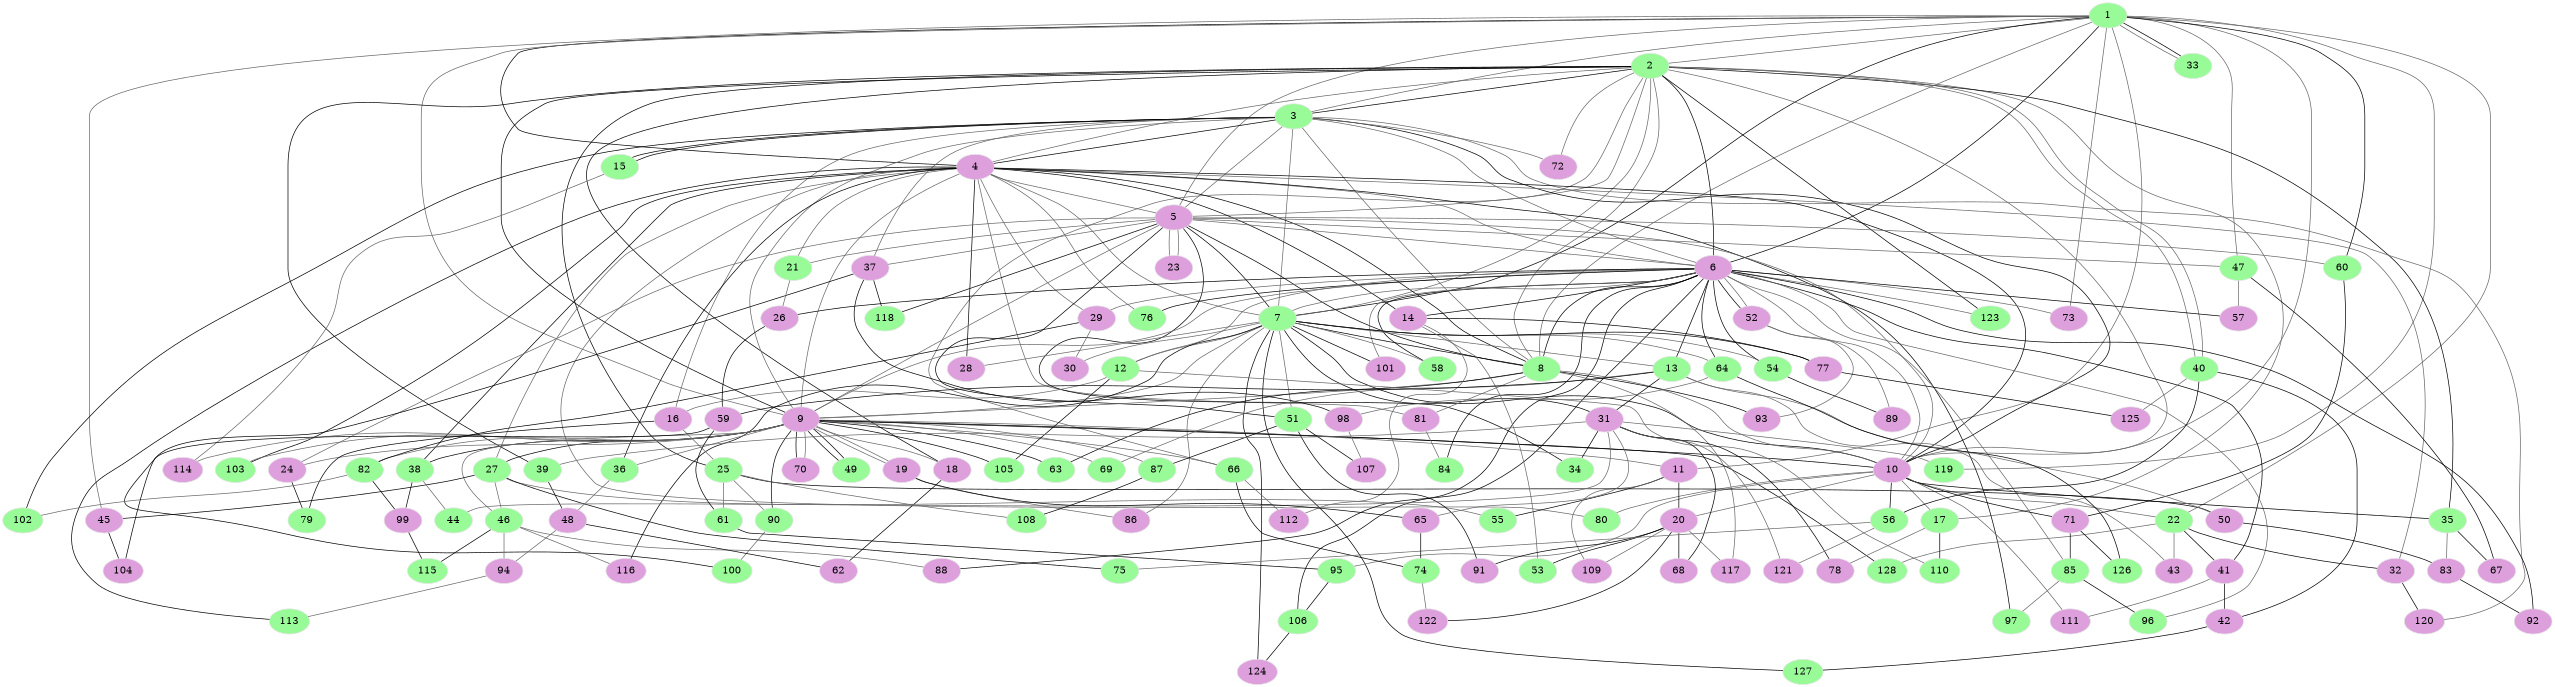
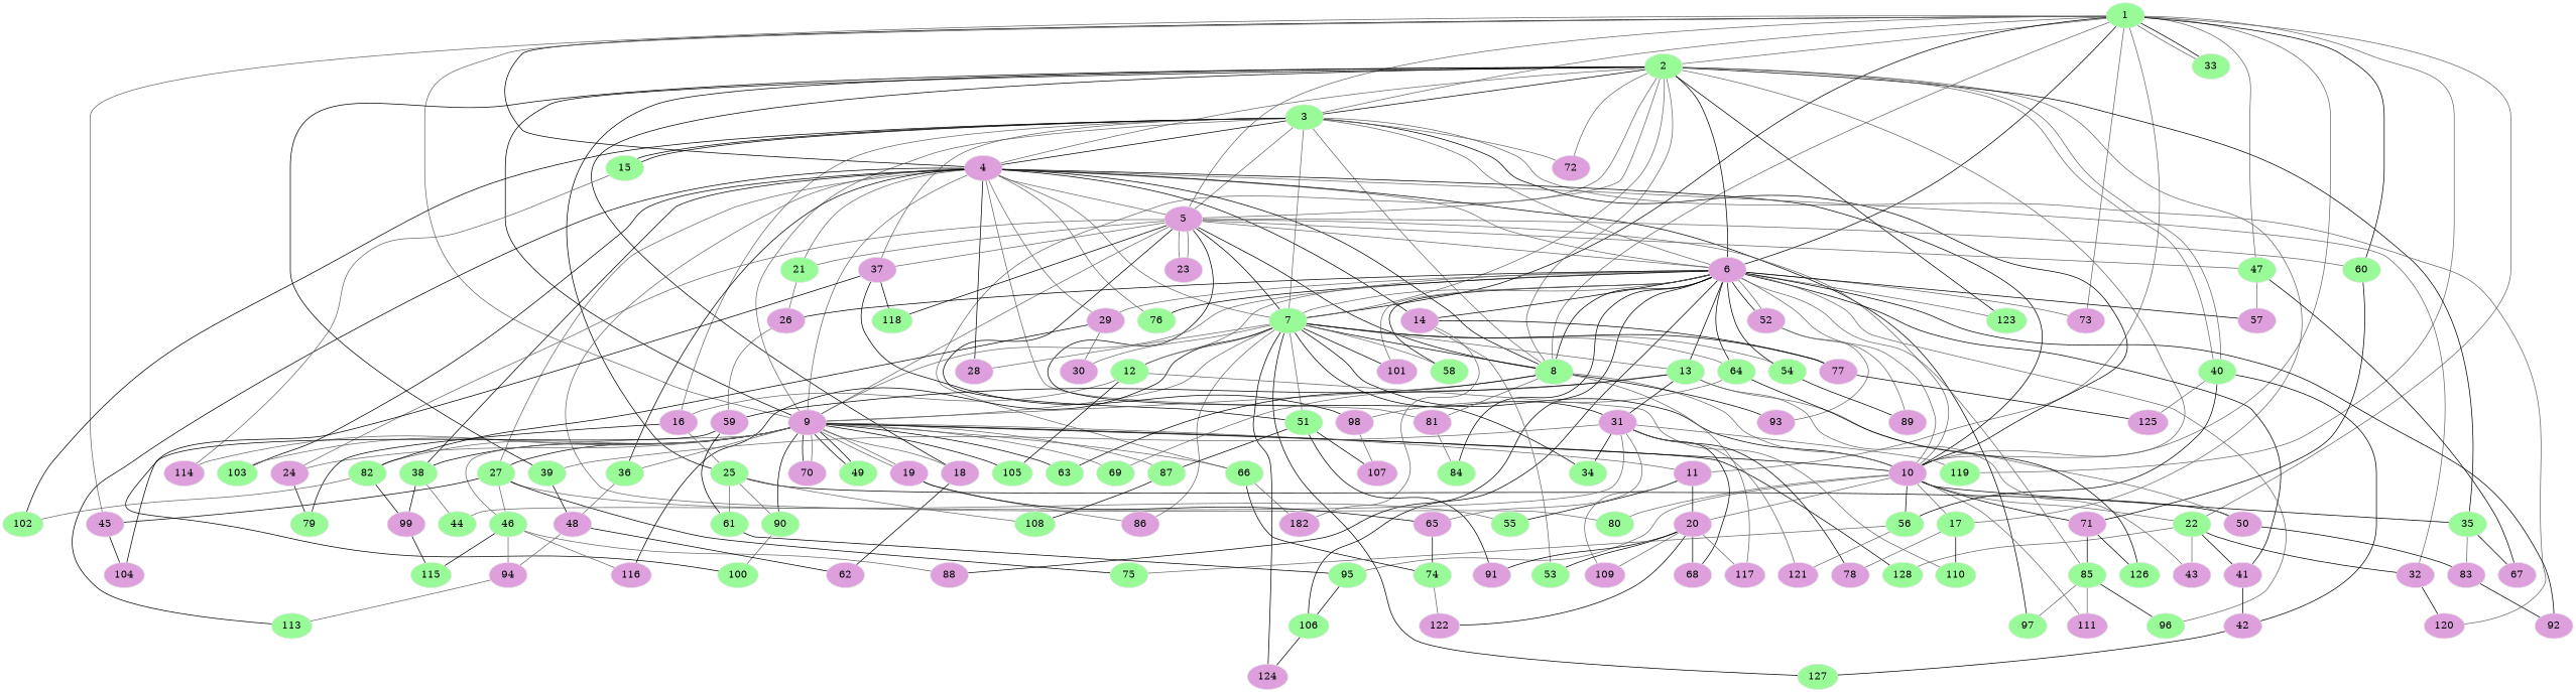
  graph {
    node [color=gray90 fillcolor=palegreen style=filled]
    edge [color=gray40]
    1
    2
    3
    4 [fillcolor=plum]
    5 [fillcolor=plum]
    6 [fillcolor=plum]
    7
    8
    9 [fillcolor=plum]
    10 [fillcolor=plum]
    11 [fillcolor=plum]
    22
    33
    45 [fillcolor=plum]
    47
    60
    73 [fillcolor=plum]
    119
    17
    18 [fillcolor=plum]
    25
    35
    39
    40
    66
    72 [fillcolor=plum]
    123
    15
    16 [fillcolor=plum]
    37 [fillcolor=plum]
    102
    120 [fillcolor=plum]
    14 [fillcolor=plum]
    21
    27
    28 [fillcolor=plum]
    29 [fillcolor=plum]
    32 [fillcolor=plum]
    36
    38
    76
    80
    81 [fillcolor=plum]
    97
    103
    113
    23 [fillcolor=plum]
    24 [fillcolor=plum]
    34
    51
    118
    12
    13
    26 [fillcolor=plum]
    41 [fillcolor=plum]
    52 [fillcolor=plum]
    54
    57 [fillcolor=plum]
    58
    64
    84
    85
    88 [fillcolor=plum]
    92 [fillcolor=plum]
    96
    101 [fillcolor=plum]
    106
    30 [fillcolor=plum]
    31 [fillcolor=plum]
    77 [fillcolor=plum]
    86 [fillcolor=plum]
    116 [fillcolor=plum]
    124 [fillcolor=plum]
    127
    63
    93 [fillcolor=plum]
    117 [fillcolor=plum]
    19 [fillcolor=plum]
    46
    49
    69
    70 [fillcolor=plum]
    82
    87
    90
    105
    114 [fillcolor=plum]
    128
    20 [fillcolor=plum]
    56
    71 [fillcolor=plum]
    95
    111 [fillcolor=plum]
    55
    109 [fillcolor=plum]
    43 [fillcolor=plum]
    104 [fillcolor=plum]
    67 [fillcolor=plum]
    110
    78 [fillcolor=plum]
    62 [fillcolor=plum]
    50 [fillcolor=plum]
    61
    108
    83 [fillcolor=plum]
    48 [fillcolor=plum]
    42 [fillcolor=plum]
    125 [fillcolor=plum]
-   112 [fillcolor=plum]
+   112 [fillcolor=plum label=182]
    74
    79
    98 [fillcolor=plum]
    100
    53
    75
    44
    99 [fillcolor=plum]
    91 [fillcolor=plum]
    107 [fillcolor=plum]
    59 [fillcolor=plum]
    89 [fillcolor=plum]
    126
    65 [fillcolor=plum]
    68 [fillcolor=plum]
    121 [fillcolor=plum]
    94 [fillcolor=plum]
    115
    122 [fillcolor=plum]
    1 -- 2
    1 -- 3
    1 -- 4 [color=black]
    1 -- 5
    1 -- 6 [color=black]
    1 -- 7 [color=black]
    1 -- 8
    1 -- 9
    1 -- 10
    1 -- 11
    1 -- 22
    1 -- 33
    1 -- 33 [color=black]
    1 -- 45
    1 -- 47
    1 -- 60 [color=black]
    1 -- 73
    1 -- 119
    2 -- 3 [color=black]
    2 -- 4
    2 -- 5
    2 -- 6 [color=black]
    2 -- 7
    2 -- 8
    2 -- 9 [color=black]
    2 -- 10
    2 -- 17
    2 -- 18 [color=black]
    2 -- 25 [color=black]
    2 -- 35 [color=black]
    2 -- 39 [color=black]
    2 -- 40
    2 -- 40
    2 -- 66
    2 -- 72
    2 -- 123 [color=black]
    3 -- 4 [color=black]
    3 -- 5
    3 -- 6
    3 -- 7
    3 -- 8
    3 -- 9
    3 -- 10 [color=black]
    3 -- 72
    3 -- 15 [color=black]
    3 -- 15 [color=black]
    3 -- 16
    3 -- 37
    3 -- 102 [color=black]
    3 -- 120
    4 -- 5
    4 -- 6
    4 -- 7
    4 -- 8 [color=black]
    4 -- 9
    4 -- 10 [color=black]
    4 -- 14 [color=black]
    4 -- 21
    4 -- 27
    4 -- 28 [color=black]
    4 -- 29
    4 -- 32
    4 -- 36 [color=black]
    4 -- 38 [color=black]
    4 -- 76
    4 -- 80
    4 -- 81
    4 -- 97 [color=black]
    4 -- 103 [color=black]
    4 -- 113 [color=black]
    5 -- 6
    5 -- 7 [color=black]
    5 -- 8 [color=black]
    5 -- 9
    5 -- 10
    5 -- 47
    5 -- 60
    5 -- 37
    5 -- 21
    5 -- 23
    5 -- 23
    5 -- 24
    5 -- 34 [color=black]
    5 -- 51 [color=black]
    5 -- 118 [color=black]
    6 -- 7
    6 -- 8 [color=black]
    6 -- 9
    6 -- 10
    6 -- 73
    6 -- 123
    6 -- 14 [color=black]
    6 -- 29
    6 -- 76 [color=black]
    6 -- 12
    6 -- 13 [color=black]
    6 -- 26 [color=black]
    6 -- 41 [color=black]
    6 -- 52 [color=black]
    6 -- 52
    6 -- 54 [color=black]
    6 -- 57 [color=black]
    6 -- 58 [color=black]
    6 -- 64 [color=black]
    6 -- 84 [color=black]
    6 -- 85
    6 -- 88 [color=black]
    6 -- 92 [color=black]
    6 -- 96
    6 -- 101
    6 -- 106 [color=black]
    7 -- 8 [color=black]
    7 -- 9
    7 -- 10 [color=black]
    7 -- 28
    7 -- 51
    7 -- 12
    7 -- 13
    7 -- 54
    7 -- 58
    7 -- 64
    7 -- 101 [color=black]
    7 -- 30
    7 -- 31 [color=black]
    7 -- 77 [color=black]
    7 -- 86
    7 -- 116 [color=black]
    7 -- 124 [color=black]
    7 -- 127 [color=black]
    8 -- 9
    8 -- 10
    8 -- 81
    8 -- 63 [color=black]
    8 -- 93 [color=black]
    8 -- 117
    9 -- 10 [color=black]
    9 -- 11
    9 -- 18
    9 -- 66
    9 -- 27 [color=black]
    9 -- 36
    9 -- 38 [color=black]
    9 -- 103
    9 -- 24
    9 -- 63 [color=black]
    9 -- 19
    9 -- 19
    9 -- 46
    9 -- 49 [color=black]
    9 -- 49 [color=black]
    9 -- 69
    9 -- 70 [color=black]
    9 -- 70
    9 -- 82
    9 -- 87
    9 -- 90 [color=black]
    9 -- 105 [color=black]
    9 -- 114
    9 -- 128 [color=black]
    10 -- 22
    10 -- 17
    10 -- 35 [color=black]
    10 -- 80
    10 -- 20
    10 -- 56 [color=black]
    10 -- 71 [color=black]
    10 -- 95
    10 -- 111
    11 -- 20 [color=black]
    11 -- 55 [color=black]
    11 -- 109
    22 -- 32 [color=black]
    22 -- 41 [color=black]
    22 -- 128
    22 -- 43
    45 -- 104 [color=black]
    47 -- 57
    47 -- 67 [color=black]
    60 -- 71 [color=black]
    17 -- 110 [color=black]
    17 -- 78
    18 -- 62 [color=black]
    25 -- 90
    25 -- 50 [color=black]
    25 -- 61
    25 -- 108
    35 -- 67 [color=black]
    35 -- 83
    39 -- 48 [color=black]
    40 -- 56 [color=black]
    40 -- 42 [color=black]
    40 -- 125
    66 -- 112
    66 -- 74 [color=black]
    15 -- 114
    16 -- 25
    16 -- 79 [color=black]
    37 -- 118 [color=black]
    37 -- 98 [color=black]
    37 -- 100 [color=black]
    14 -- 77 [color=black]
    14 -- 112
    14 -- 53
    21 -- 26
    27 -- 45 [color=black]
    27 -- 46
    27 -- 55
    27 -- 75 [color=black]
    29 -- 30
    29 -- 82 [color=black]
    32 -- 120 [color=black]
    36 -- 48
    38 -- 44
    38 -- 99 [color=black]
    81 -- 84
    24 -- 79 [color=black]
    51 -- 87 [color=black]
    51 -- 91 [color=black]
    51 -- 107 [color=black]
    12 -- 16
    12 -- 105 [color=black]
    12 -- 110
    13 -- 31 [color=black]
    13 -- 69
    13 -- 43
    13 -- 50
    13 -- 59 [color=black]
-   26 -- 59 [color=black]
-   41 -- 111
+   26 -- 59
+   85 -- 111
    41 -- 42 [color=black]
    52 -- 93
    52 -- 89
    54 -- 89 [color=black]
    64 -- 98
    64 -- 126 [color=black]
    85 -- 97
    85 -- 96 [color=black]
    106 -- 124 [color=black]
    31 -- 119
    31 -- 39
    31 -- 34 [color=black]
    31 -- 78 [color=black]
    31 -- 44
    31 -- 65
    31 -- 68 [color=black]
    31 -- 121
    77 -- 125 [color=black]
    19 -- 86
    19 -- 65 [color=black]
    46 -- 88
    46 -- 116
    46 -- 94
    46 -- 115 [color=black]
    82 -- 102
    82 -- 99 [color=black]
    87 -- 108 [color=black]
    90 -- 100
    20 -- 117
    20 -- 109
    20 -- 53 [color=black]
    20 -- 91 [color=black]
    20 -- 68 [color=black]
    20 -- 122 [color=black]
    56 -- 75
    56 -- 121
    71 -- 85 [color=black]
    71 -- 126 [color=black]
    95 -- 106 [color=black]
    50 -- 83 [color=black]
    61 -- 95 [color=black]
    83 -- 92 [color=black]
    48 -- 62 [color=black]
    48 -- 94
    42 -- 127 [color=black]
    74 -- 122
    98 -- 107
    99 -- 115 [color=black]
    59 -- 104 [color=black]
    59 -- 61 [color=black]
    65 -- 74 [color=black]
    94 -- 113
  }
